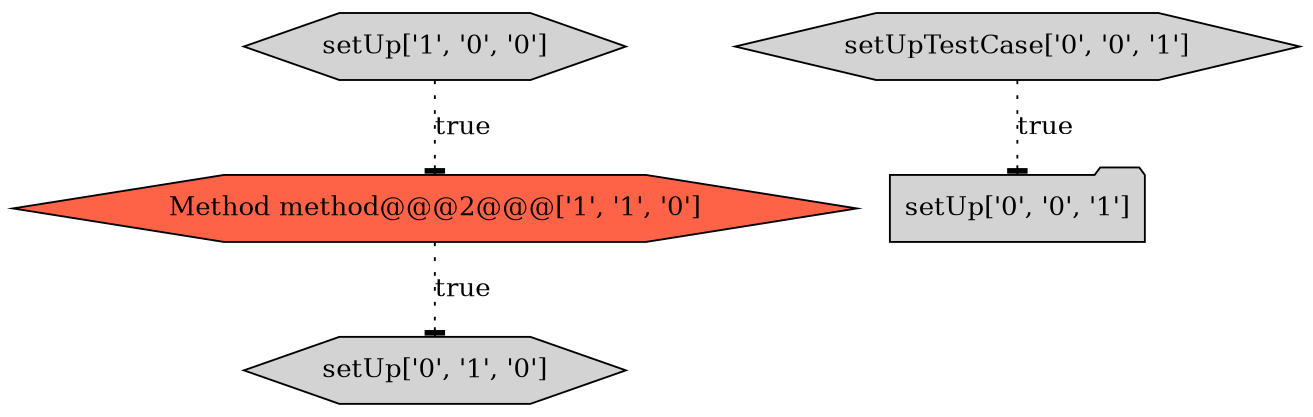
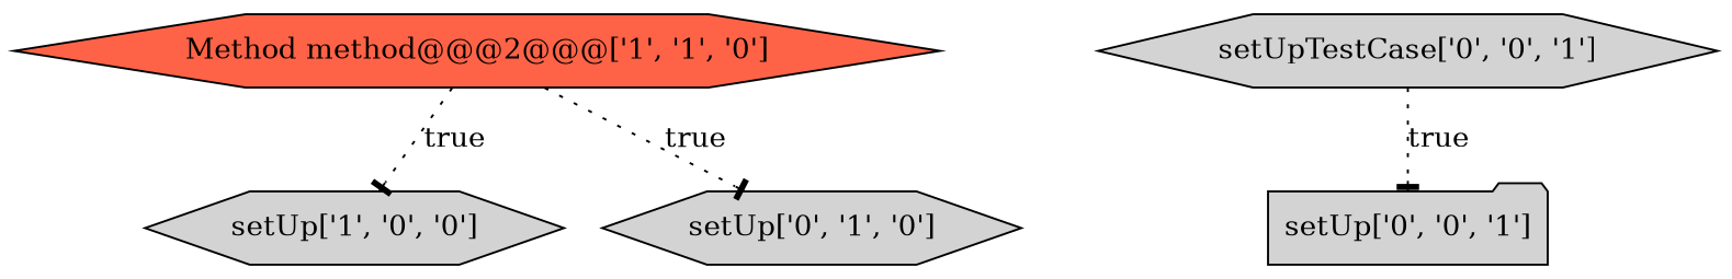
  digraph {
    node [fillcolor=lightgray shape=hexagon style=filled]
    edge [arrowhead=tee style=dotted]
    n1 [label="setUp['1', '0', '0']"]
    n2 [fillcolor=tomato label="Method method@@@2@@@['1', '1', '0']"]
    n3 [label="setUp['0', '1', '0']"]
    n4 [label="setUpTestCase['0', '0', '1']"]
    n5 [label="setUp['0', '0', '1']" shape=folder]
-   n1 -> n2 [label=true]
+   n2 -> n1 [label=true]
    n2 -> n3 [label=true]
    n4 -> n5 [label=true]
  }
